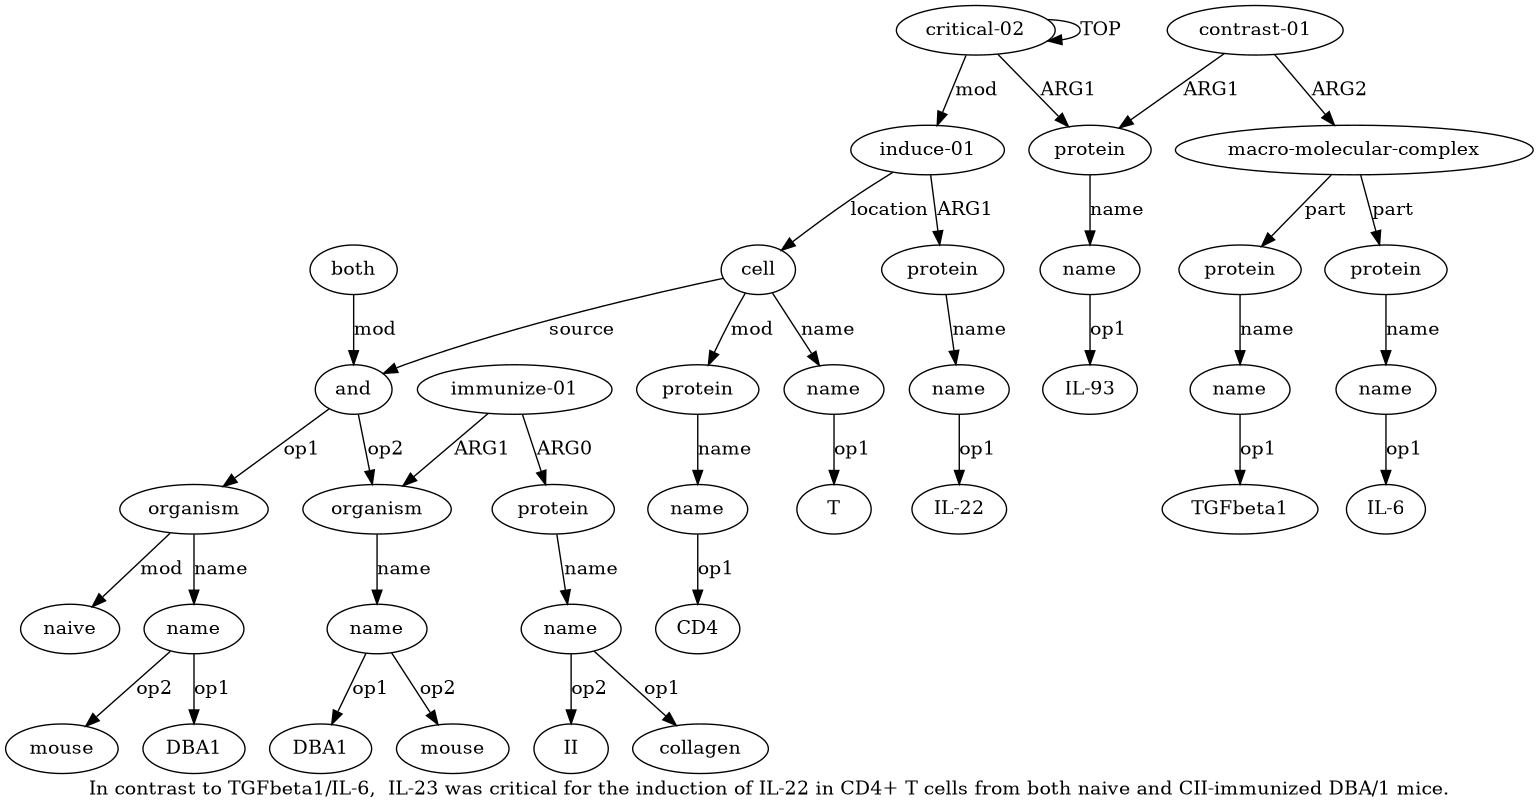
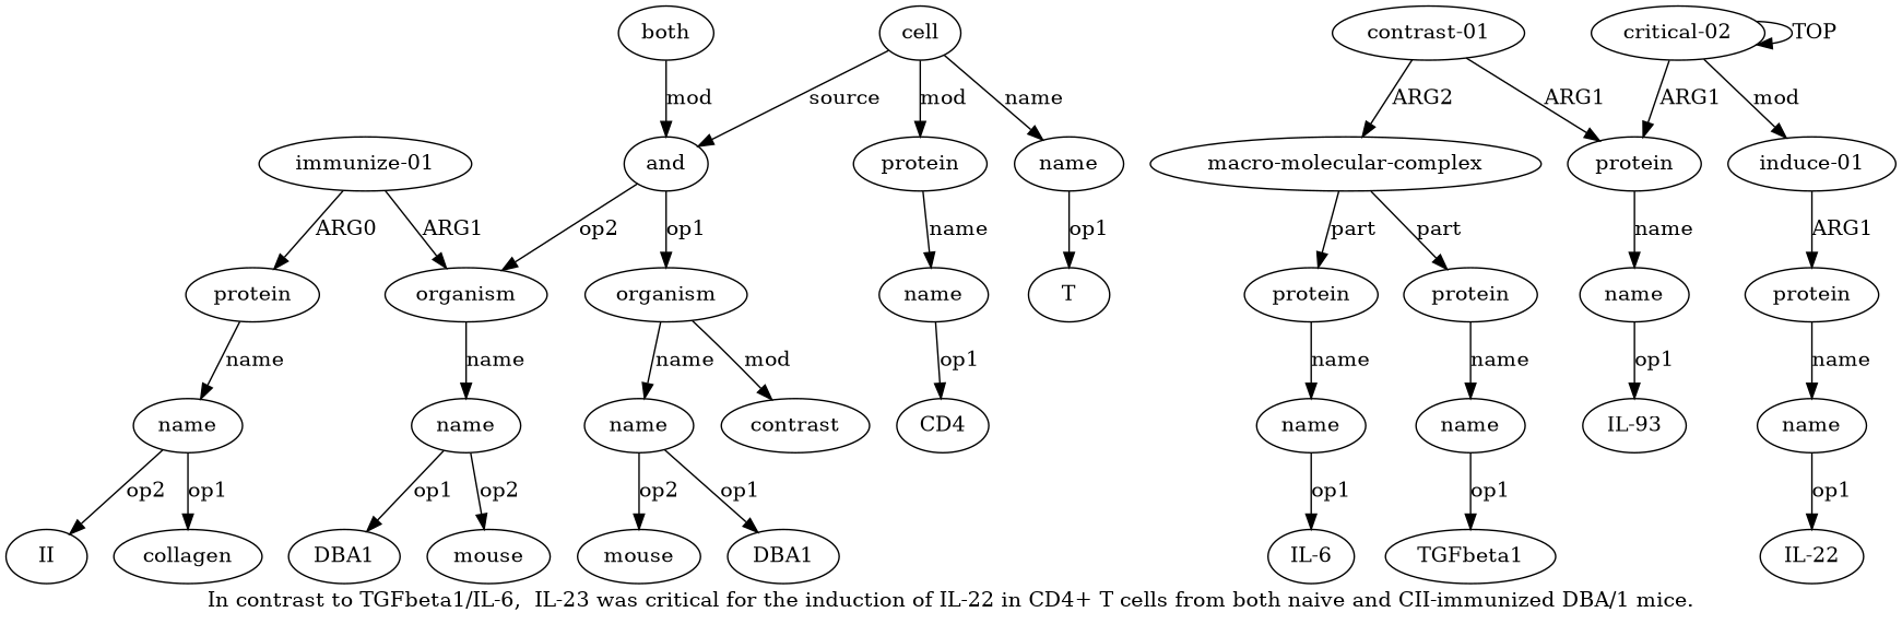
  digraph {
    label="In contrast to TGFbeta1/IL-6,  IL-23 was critical for the induction of IL-22 in CD4+ T cells from both naive and CII-immunized DBA/1 mice."
    node [color=black gold_ind=-1 gold_label=name test_ind=-1 test_label=name]
    edge [color=black gold_label=op1 test_label=op1]
-   n1 [gold_ind=20 gold_label=naive label=naive test_ind=20 test_label=naive]
+   n1 [gold_ind=20 gold_label=naive label=contrast test_ind=20 test_label=naive]
    n2 [gold_ind=21 gold_label=organism label=organism test_ind=21 test_label=organism]
    n3 [gold_ind=22 label=name test_ind=22]
    n4 [gold_label=DBA1 label=DBA1 test_label=DBA1]
    n5 [gold_label=mouse label=mouse test_label=mouse]
    n6 [gold_ind=23 gold_label="immunize-01" label="immunize-01" test_ind=23 test_label="immunize-01"]
    n7 [gold_ind=24 gold_label=protein label=protein test_ind=24 test_label=protein]
    n8 [gold_ind=25 label=name test_ind=25]
    n9 [gold_label=II label=II test_label=II]
    n10 [gold_label=collagen label=collagen test_label=collagen]
    n11 [gold_ind=26 gold_label=both label=both test_ind=26 test_label=both]
    n12 [gold_ind=17 gold_label=and label=and test_ind=17 test_label=and]
    n13 [gold_label=T label=T test_label=T]
    n14 [gold_label="IL-6" label="IL-6" test_label="IL-6"]
    n15 [gold_label=CD4 label=CD4 test_label=CD4]
    n16 [gold_ind=15 label=name test_ind=15]
    n17 [gold_ind=14 gold_label=protein label=protein test_ind=14 test_label=protein]
    n18 [gold_ind=18 gold_label=organism label=organism test_ind=18 test_label=organism]
    n19 [gold_ind=19 label=name test_ind=19]
    n20 [gold_label=mouse label=mouse test_label=mouse]
    n21 [gold_label=DBA1 label=DBA1 test_label=DBA1]
    n22 [gold_ind=11 label=name test_ind=11]
    n23 [gold_label="IL-22" label="IL-22" test_label="IL-22"]
    n24 [gold_ind=10 gold_label=protein label=protein test_ind=10 test_label=protein]
    n25 [gold_ind=13 label=name test_ind=13]
    n26 [gold_ind=12 gold_label=cell label=cell test_ind=12 test_label=cell]
    n27 [gold_ind=1 gold_label=protein label=protein test_ind=1 test_label=protein]
    n28 [gold_ind=2 label=name test_ind=2]
    n29 [gold_label="IL-23" label="IL-93" test_label="IL-23"]
    n30 [gold_ind=0 gold_label="critical-02" label="critical-02" test_ind=0 test_label="critical-02"]
    n31 [gold_ind=9 gold_label="induce-01" label="induce-01" test_ind=9 test_label="induce-01"]
    n32 [gold_ind=3 gold_label="contrast-01" label="contrast-01" test_ind=3 test_label="contrast-01"]
    n33 [gold_ind=4 gold_label="macro-molecular-complex" label="macro-molecular-complex" test_ind=4 test_label="macro-molecular-complex"]
    n34 [gold_ind=5 gold_label=protein label=protein test_ind=5 test_label=protein]
    n35 [gold_ind=7 gold_label=protein label=protein test_ind=7 test_label=protein]
    n36 [gold_ind=6 label=name test_ind=6]
    n37 [gold_ind=8 label=name test_ind=8]
    n38 [gold_label=TGFbeta1 label=TGFbeta1 test_label=TGFbeta1]
    n2 -> n3 [gold_label=name label=name test_label=name]
    n3 -> n4 [label=op1]
    n3 -> n5 [gold_label=op2 label=op2 test_label=op2]
    n6 -> n2 [gold_label=ARG1 label=ARG1 test_label=ARG1]
    n6 -> n7 [gold_label=ARG0 label=ARG0 test_label=ARG0]
    n7 -> n8 [gold_label=name label=name test_label=name]
    n8 -> n9 [gold_label=op2 label=op2 test_label=op2]
    n8 -> n10 [label=op1]
    n11 -> n12 [gold_label=mod label=mod test_label=mod]
    n12 -> n2 [gold_label=op2 label=op2 test_label=op2]
    n12 -> n18 [label=op1]
    n16 -> n15 [label=op1]
    n17 -> n16 [gold_label=name label=name test_label=name]
    n18 -> n1 [gold_label=mod label=mod test_label=mod]
    n18 -> n19 [gold_label=name label=name test_label=name]
    n19 -> n20 [gold_label=op2 label=op2 test_label=op2]
    n19 -> n21 [label=op1]
    n22 -> n23 [label=op1]
    n24 -> n22 [gold_label=name label=name test_label=name]
    n25 -> n13 [label=op1]
    n26 -> n12 [gold_label=source label=source test_label=source]
    n26 -> n17 [gold_label=mod label=mod test_label=mod]
    n26 -> n25 [gold_label=name label=name test_label=name]
    n27 -> n28 [gold_label=name label=name test_label=name]
    n28 -> n29 [label=op1]
    n30 -> n27 [gold_label=ARG1 label=ARG1 test_label=ARG1]
    n30 -> n30 [gold_label=TOP label=TOP test_label=TOP]
    n30 -> n31 [gold_label=ARG2 label=mod test_label=ARG2]
    n31 -> n24 [gold_label=ARG1 label=ARG1 test_label=ARG1]
-   n31 -> n26 [gold_label=location label=location test_label=location]
    n32 -> n27 [gold_label=ARG1 label=ARG1 test_label=ARG1]
    n32 -> n33 [gold_label=ARG2 label=ARG2 test_label=ARG2]
    n33 -> n34 [gold_label=part label=part test_label=part]
    n33 -> n35 [gold_label=part label=part test_label=part]
    n34 -> n36 [gold_label=name label=name test_label=name]
    n35 -> n37 [gold_label=name label=name test_label=name]
    n36 -> n38 [label=op1]
    n37 -> n14 [label=op1]
  }
